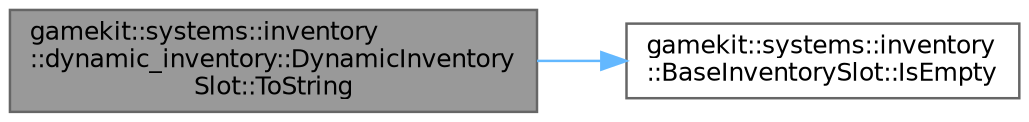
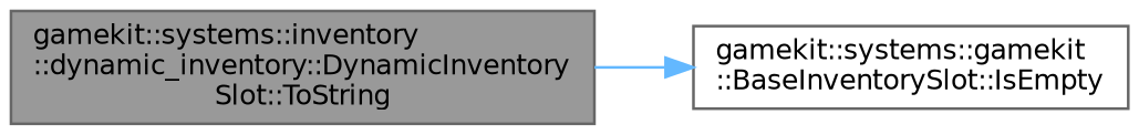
  digraph {
    rankdir=LR
    node [fontname=Helvetica fontsize=10 shape=box style=filled]
    n1 [color=gray40 fillcolor=grey60 fontcolor=black height=0.2 label="gamekit::systems::inventory\l::dynamic_inventory::DynamicInventory\lSlot::ToString" width=0.4]
-   n2 [color=grey40 fillcolor=white height=0.2 label="gamekit::systems::inventory\l::BaseInventorySlot::IsEmpty" width=0.4]
+   n2 [color=grey40 fillcolor=white height=0.2 label="gamekit::systems::gamekit\l::BaseInventorySlot::IsEmpty" width=0.4]
    n1 -> n2 [color=steelblue1 fontname=Helvetica fontsize=10 labelfontname=Helvetica labelfontsize=10 style=solid]
  }
